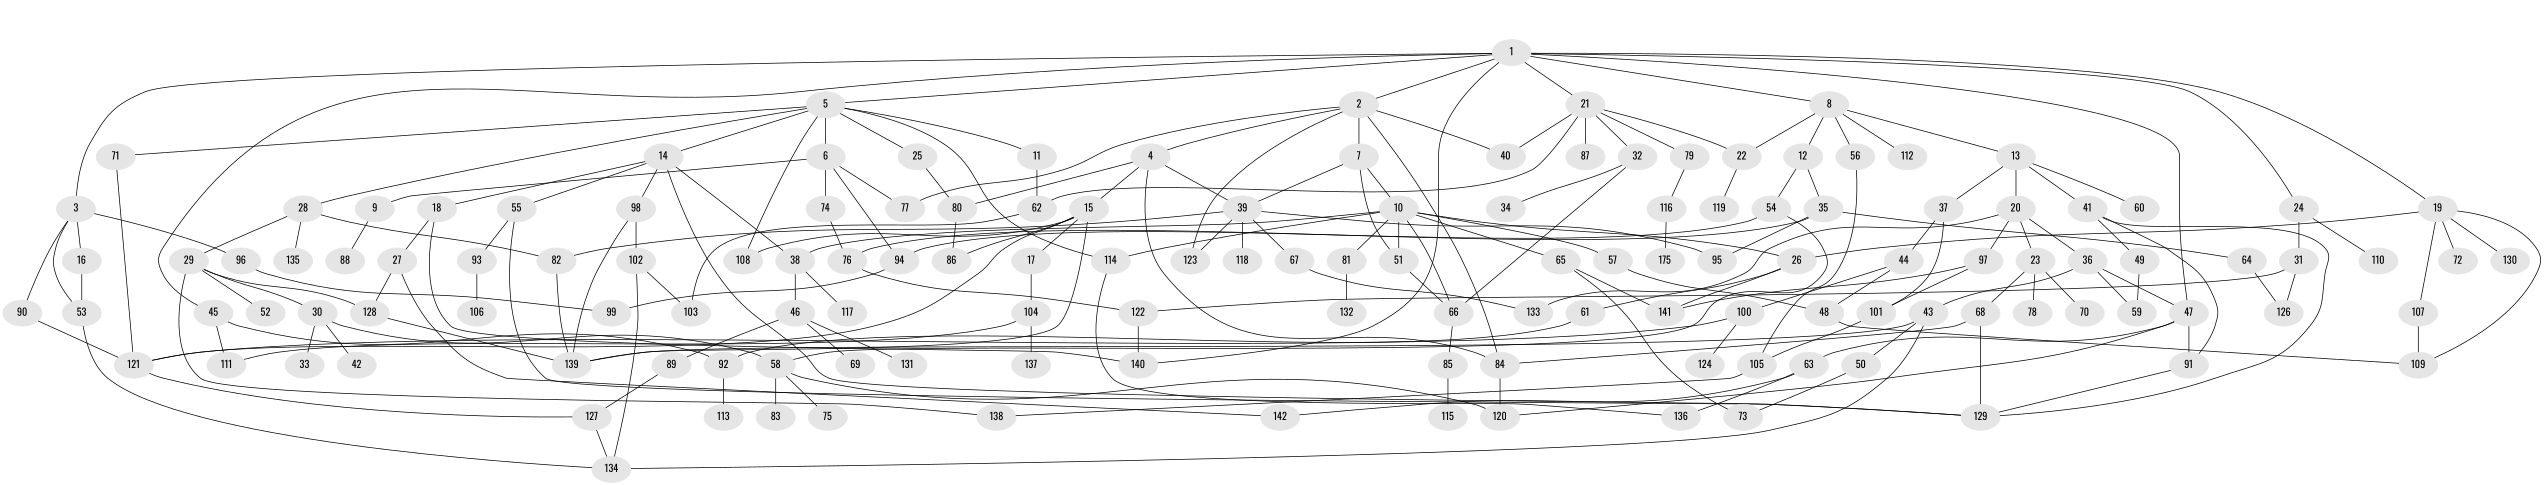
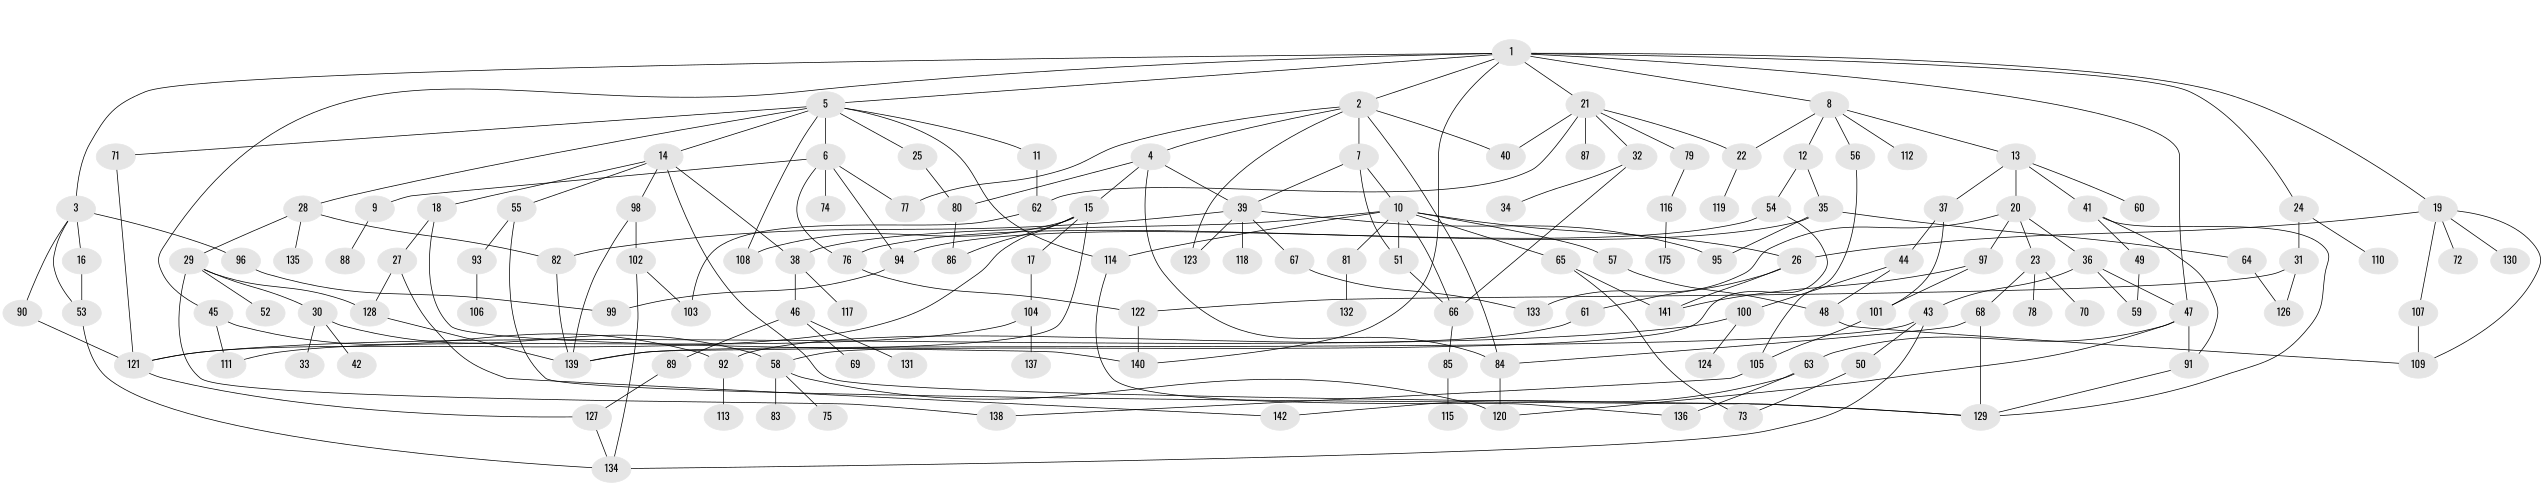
  graph {
    fontname=Oswald
    node [color=gray90 fontname=Oswald style=filled]
    edge [fontname=Oswald]
    1
    2
    3
    5
    8
    19
    21
    24
    45
    47
    140
    4
    7
    40
    77
    84
    123
    16
    53
    90
    96
    6
    11
    14
    25
    28
    71
    108
    114
    12
    13
    22
    56
    112
    26
    72
    107
    109
    130
    62
    32
    79
    87
    31
    110
    92
    111
    91
    63
    120
    15
    39
    80
    10
    51
    134
    121
    99
    17
    86
    139
    82
    95
    67
    118
    9
    74
    76
    94
    38
    18
    55
    98
    129
    29
    135
    136
    88
    122
    57
    65
    66
    81
    35
    54
    20
    37
    41
    60
    119
    105
    61
    141
    46
    117
    48
    73
    85
    132
    103
    64
    58
    23
    36
    97
    133
    44
    101
    49
    27
    93
    102
    104
    127
    137
    128
    142
    68
    70
    78
    43
    59
    34
    116
    126
    30
    52
    138
    33
    42
    75
    83
    50
    100
    69
    89
    131
    124
    113
    106
    115
    n142 [label=175]
    1 -- 2
    1 -- 3
    1 -- 5
    1 -- 8
    1 -- 19
    1 -- 21
    1 -- 24
    1 -- 45
    1 -- 47
    1 -- 140
    2 -- 4
    2 -- 7
    2 -- 40
    2 -- 77
    2 -- 84
    2 -- 123
    3 -- 16
    3 -- 53
    3 -- 90
    3 -- 96
    5 -- 6
    5 -- 11
    5 -- 14
    5 -- 25
    5 -- 28
    5 -- 71
    5 -- 108
    5 -- 114
    8 -- 12
    8 -- 13
    8 -- 22
    8 -- 56
    8 -- 112
    19 -- 26
    19 -- 72
    19 -- 107
    19 -- 109
    19 -- 130
    21 -- 40
    21 -- 22
    21 -- 62
    21 -- 32
    21 -- 79
    21 -- 87
    24 -- 31
    24 -- 110
    45 -- 92
    45 -- 111
    47 -- 91
    47 -- 63
    47 -- 120
    4 -- 84
    4 -- 15
    4 -- 39
    4 -- 80
    7 -- 39
    7 -- 10
    7 -- 51
    84 -- 120
    16 -- 53
    53 -- 134
    90 -- 121
    96 -- 99
    6 -- 77
    6 -- 9
    6 -- 74
-   74 -- 76
+   6 -- 76
    6 -- 94
    11 -- 62
    14 -- 38
    14 -- 18
    14 -- 55
    14 -- 98
    14 -- 129
    25 -- 80
    28 -- 82
    28 -- 29
    28 -- 135
    71 -- 121
    114 -- 136
    12 -- 35
    12 -- 54
    13 -- 20
    13 -- 37
    13 -- 41
    13 -- 60
    22 -- 119
    56 -- 105
    26 -- 61
    26 -- 141
    107 -- 109
    62 -- 103
    32 -- 66
    32 -- 34
    79 -- 116
    31 -- 122
    31 -- 126
    92 -- 113
    91 -- 129
    63 -- 136
    63 -- 142
    15 -- 108
    15 -- 121
    15 -- 17
    15 -- 86
    15 -- 139
    39 -- 123
    39 -- 82
    39 -- 95
    39 -- 67
    39 -- 118
    80 -- 86
    10 -- 114
    10 -- 26
    10 -- 51
    10 -- 38
    10 -- 57
    10 -- 65
    10 -- 66
    10 -- 81
    51 -- 66
    121 -- 127
    17 -- 104
    82 -- 139
    67 -- 133
    9 -- 88
    76 -- 122
    94 -- 99
    38 -- 46
    38 -- 117
    18 -- 140
    18 -- 27
    55 -- 129
    55 -- 93
    98 -- 139
    98 -- 102
    29 -- 128
    29 -- 30
    29 -- 52
    29 -- 138
    122 -- 140
    57 -- 48
    65 -- 141
    65 -- 73
    66 -- 85
    81 -- 132
    35 -- 95
    35 -- 76
    35 -- 64
    54 -- 94
    54 -- 58
    20 -- 23
    20 -- 36
    20 -- 97
    20 -- 133
    37 -- 44
    37 -- 101
    41 -- 91
    41 -- 129
    41 -- 49
    105 -- 138
    61 -- 92
    46 -- 69
    46 -- 89
    46 -- 131
    48 -- 109
    85 -- 115
    64 -- 126
    58 -- 120
    58 -- 75
    58 -- 83
    23 -- 68
    23 -- 70
    23 -- 78
    36 -- 47
    36 -- 43
    36 -- 59
    97 -- 141
    97 -- 101
    44 -- 48
    44 -- 100
    101 -- 105
    49 -- 59
    27 -- 128
    27 -- 142
    93 -- 106
    102 -- 134
    102 -- 103
    104 -- 111
    104 -- 137
    127 -- 134
    128 -- 139
    68 -- 84
    68 -- 129
    43 -- 134
    43 -- 139
    43 -- 50
    116 -- n142
    30 -- 58
    30 -- 33
    30 -- 42
    50 -- 73
    100 -- 121
    100 -- 124
    89 -- 127
  }
